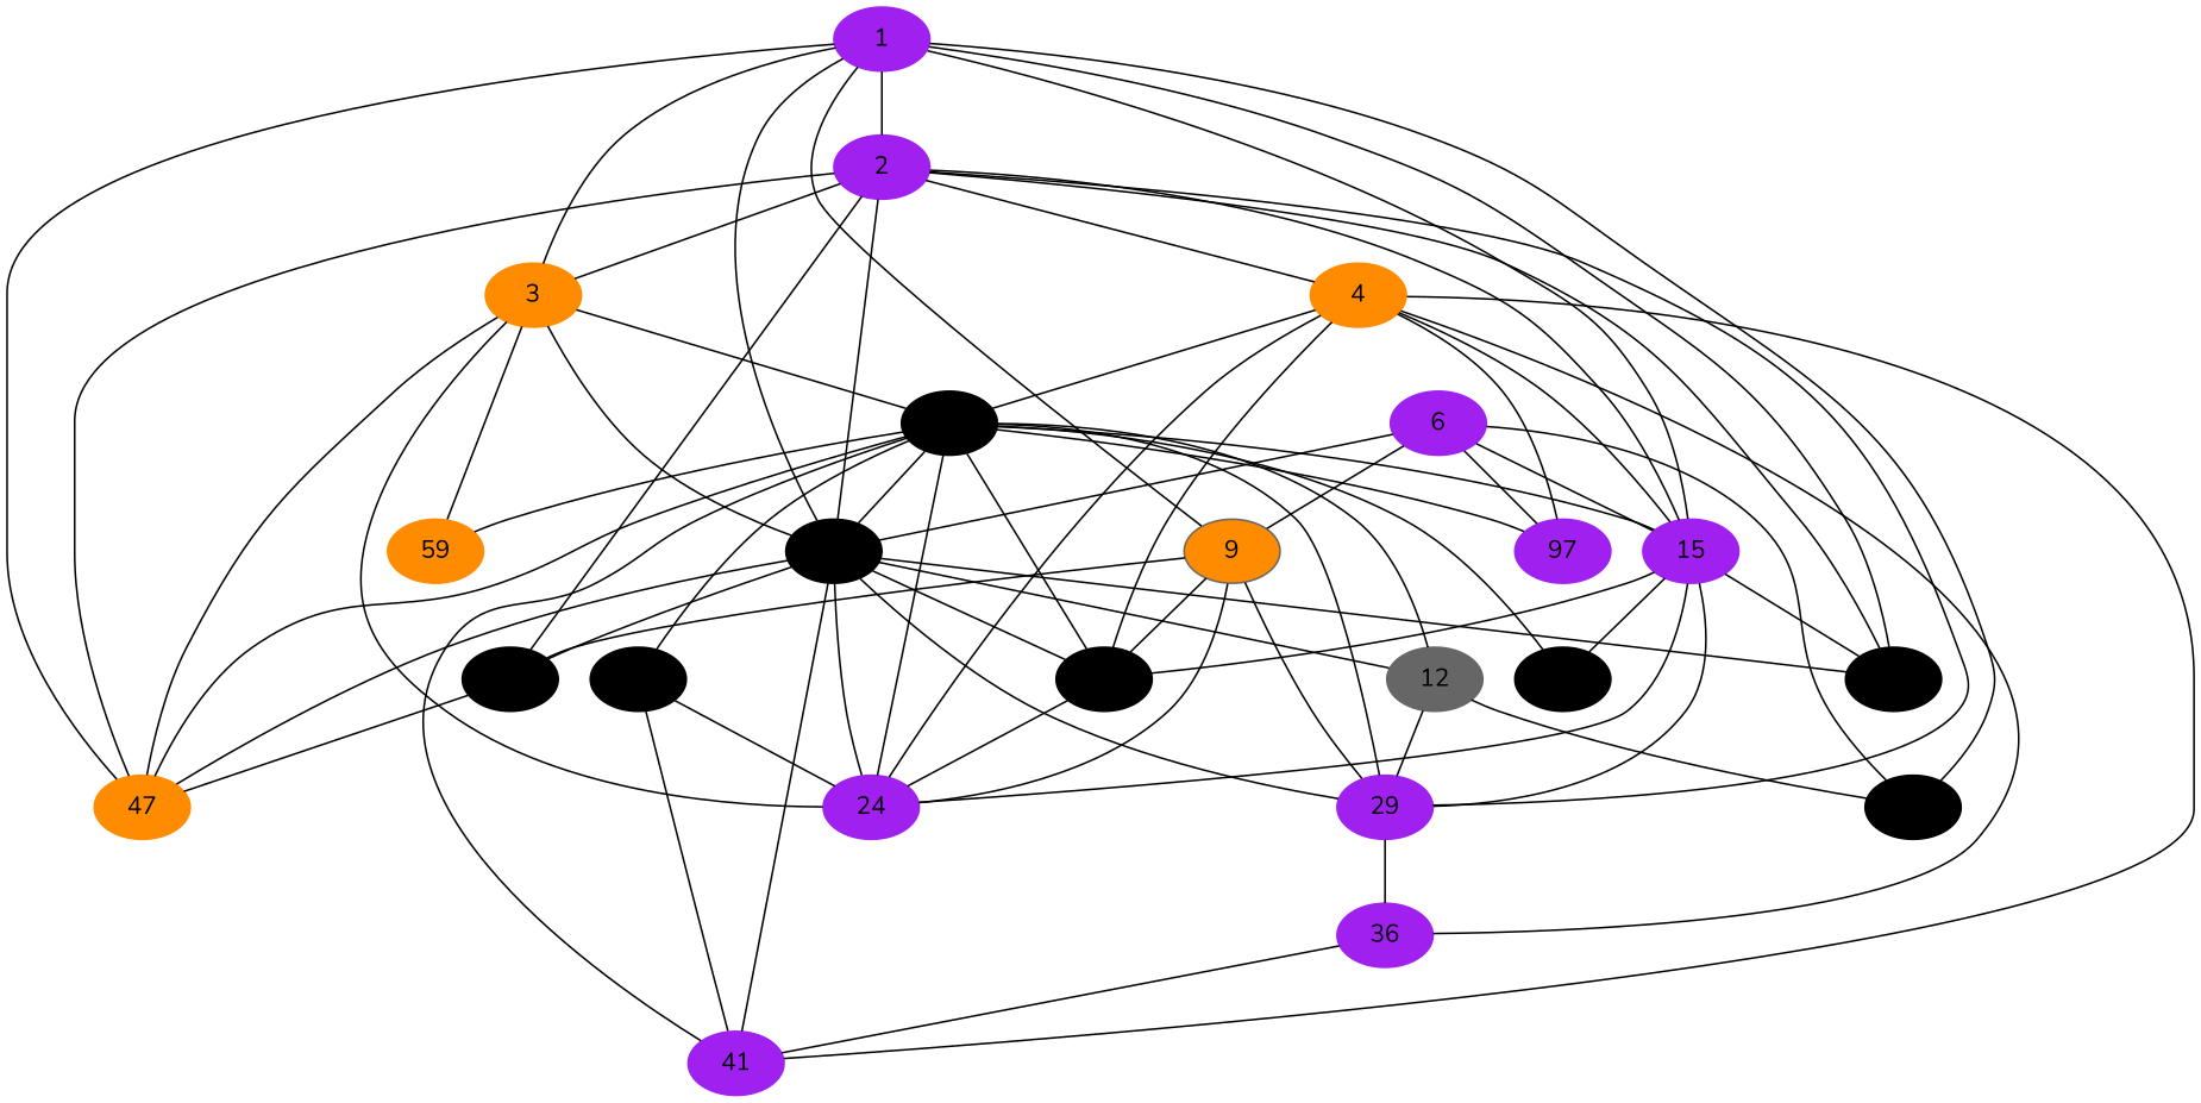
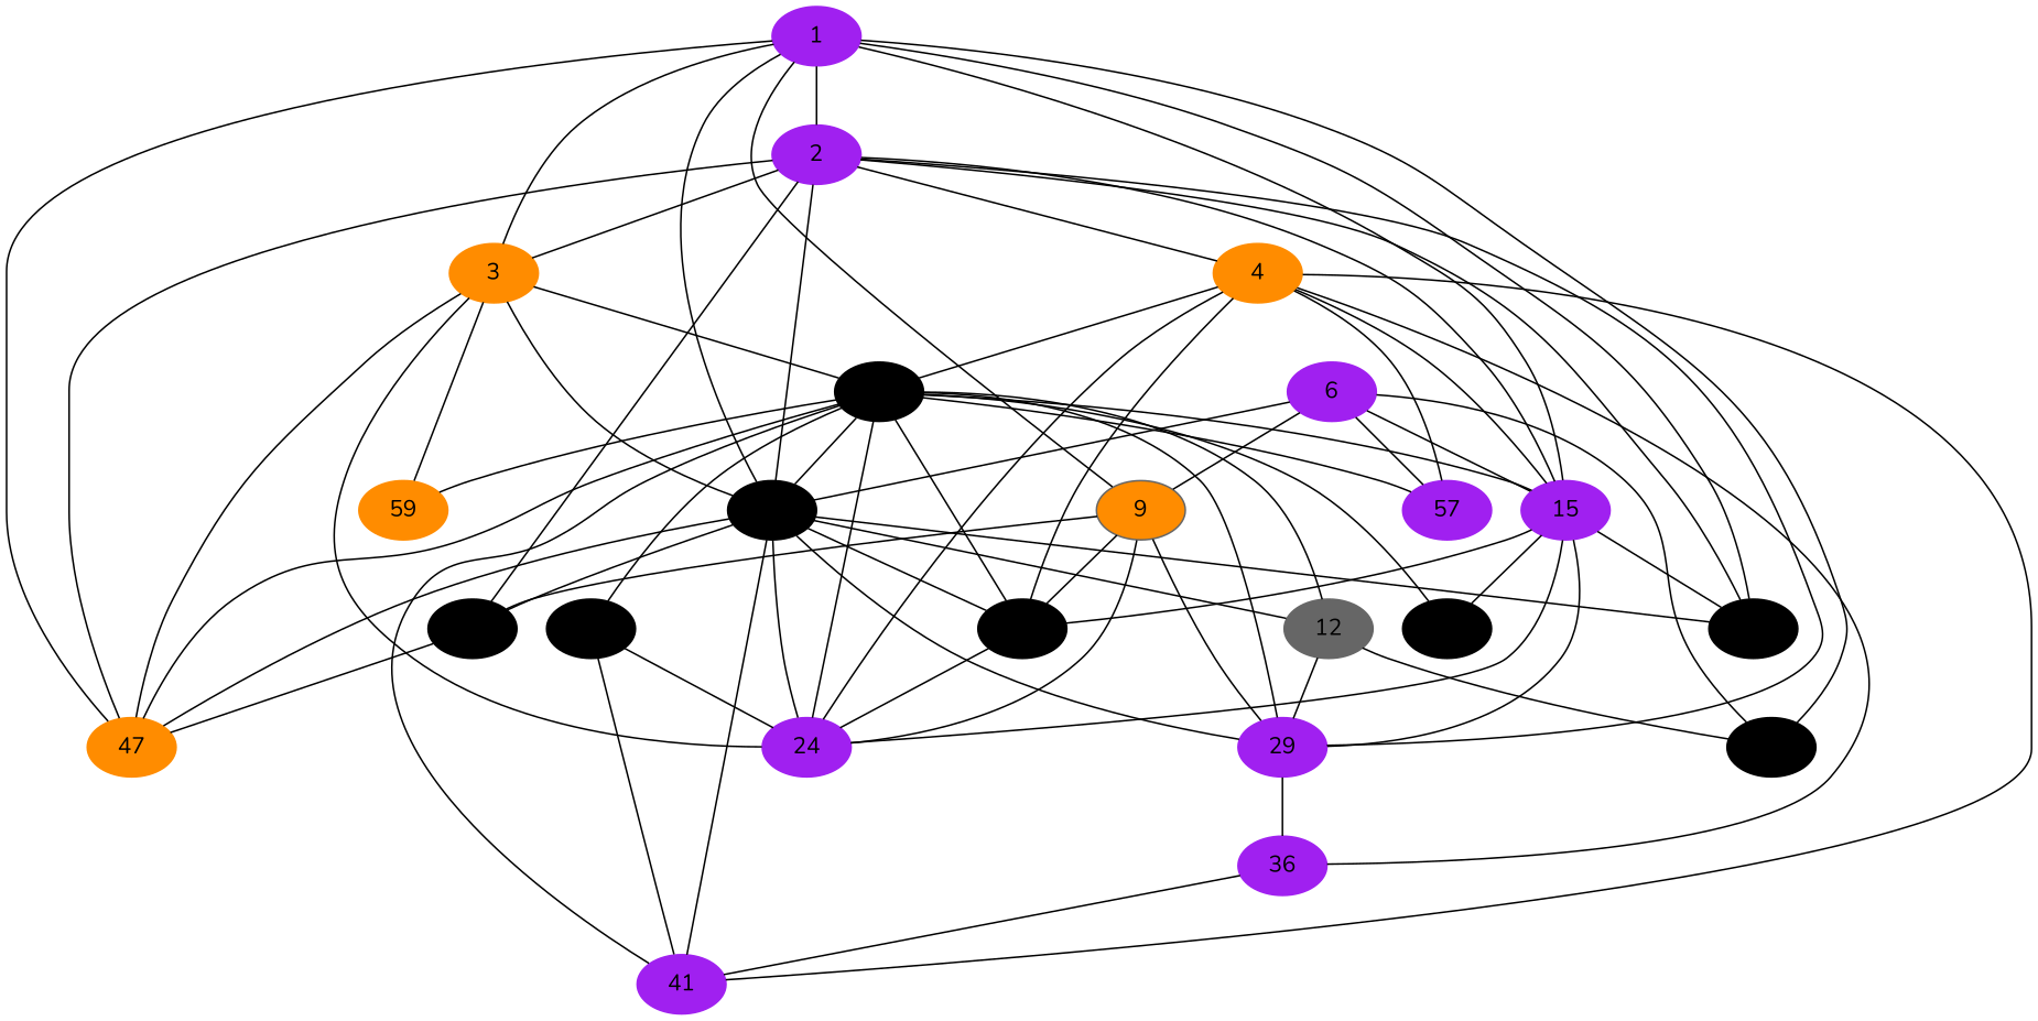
  graph {
    fontname=Nunito
    node [color=purple fontname=Nunito style=filled]
    edge [fontname=Nunito]
    1 [super="+67+52+31+64+58"]
    2 [super="+7+25"]
    3 [color=darkorange super="+30+20+19"]
    9 [color=gray40 fillcolor=darkorange super="+39"]
    11 [color=black super="+61+27+32+17"]
    15 [super="+60+71+34"]
    22 [color=black]
    37 [color=black super="+70"]
    47 [color=darkorange super="+55"]
    4 [color=darkorange super="+77+10"]
    13 [color=black super="+16"]
    29 [super="+44+33"]
    24 [super="+28"]
    5 [color=black super="+49+14+8"]
    59 [color=darkorange]
    21 [color=black super="+54"]
    41 [super="+75+56"]
    12 [color=gray40 super="+62"]
    23 [color=black]
    36
-   57 [label=97]
+   57
    18 [color=black]
    6 [super="+26"]
    1 -- 2 [weight=2]
    1 -- 3 [weight=3]
    1 -- 9
    1 -- 11
    1 -- 15 [weight=3]
    1 -- 22 [weight=2]
    1 -- 37
    1 -- 47
    2 -- 3
    2 -- 11 [weight=3]
    2 -- 15
    2 -- 37
    2 -- 47
    2 -- 4
    2 -- 13
    2 -- 29
    3 -- 11
    3 -- 47 [weight=3]
    3 -- 24
    3 -- 5
    3 -- 59
    9 -- 13
    9 -- 29
    9 -- 24
    9 -- 21
    11 -- 37
    11 -- 47
    11 -- 13
    11 -- 29
    11 -- 24 [weight=2]
    11 -- 21
    11 -- 41
    11 -- 12
    15 -- 37
    15 -- 29 [weight=3]
    15 -- 24
    15 -- 21
    15 -- 23
    4 -- 15
    4 -- 24
    4 -- 5
    4 -- 21
    4 -- 41
    4 -- 36
    4 -- 57
    13 -- 47 [weight=2]
    29 -- 36
    5 -- 11
    5 -- 15
    5 -- 47
    5 -- 29 [weight=4]
    5 -- 24
    5 -- 59
    5 -- 21
    5 -- 41
    5 -- 12
    5 -- 23 [weight=2]
    5 -- 57
    5 -- 18
    21 -- 24
    12 -- 22
    12 -- 29 [weight=2]
    36 -- 41
    18 -- 24
    18 -- 41
    6 -- 9
    6 -- 11
    6 -- 15
    6 -- 22
    6 -- 57
  }
